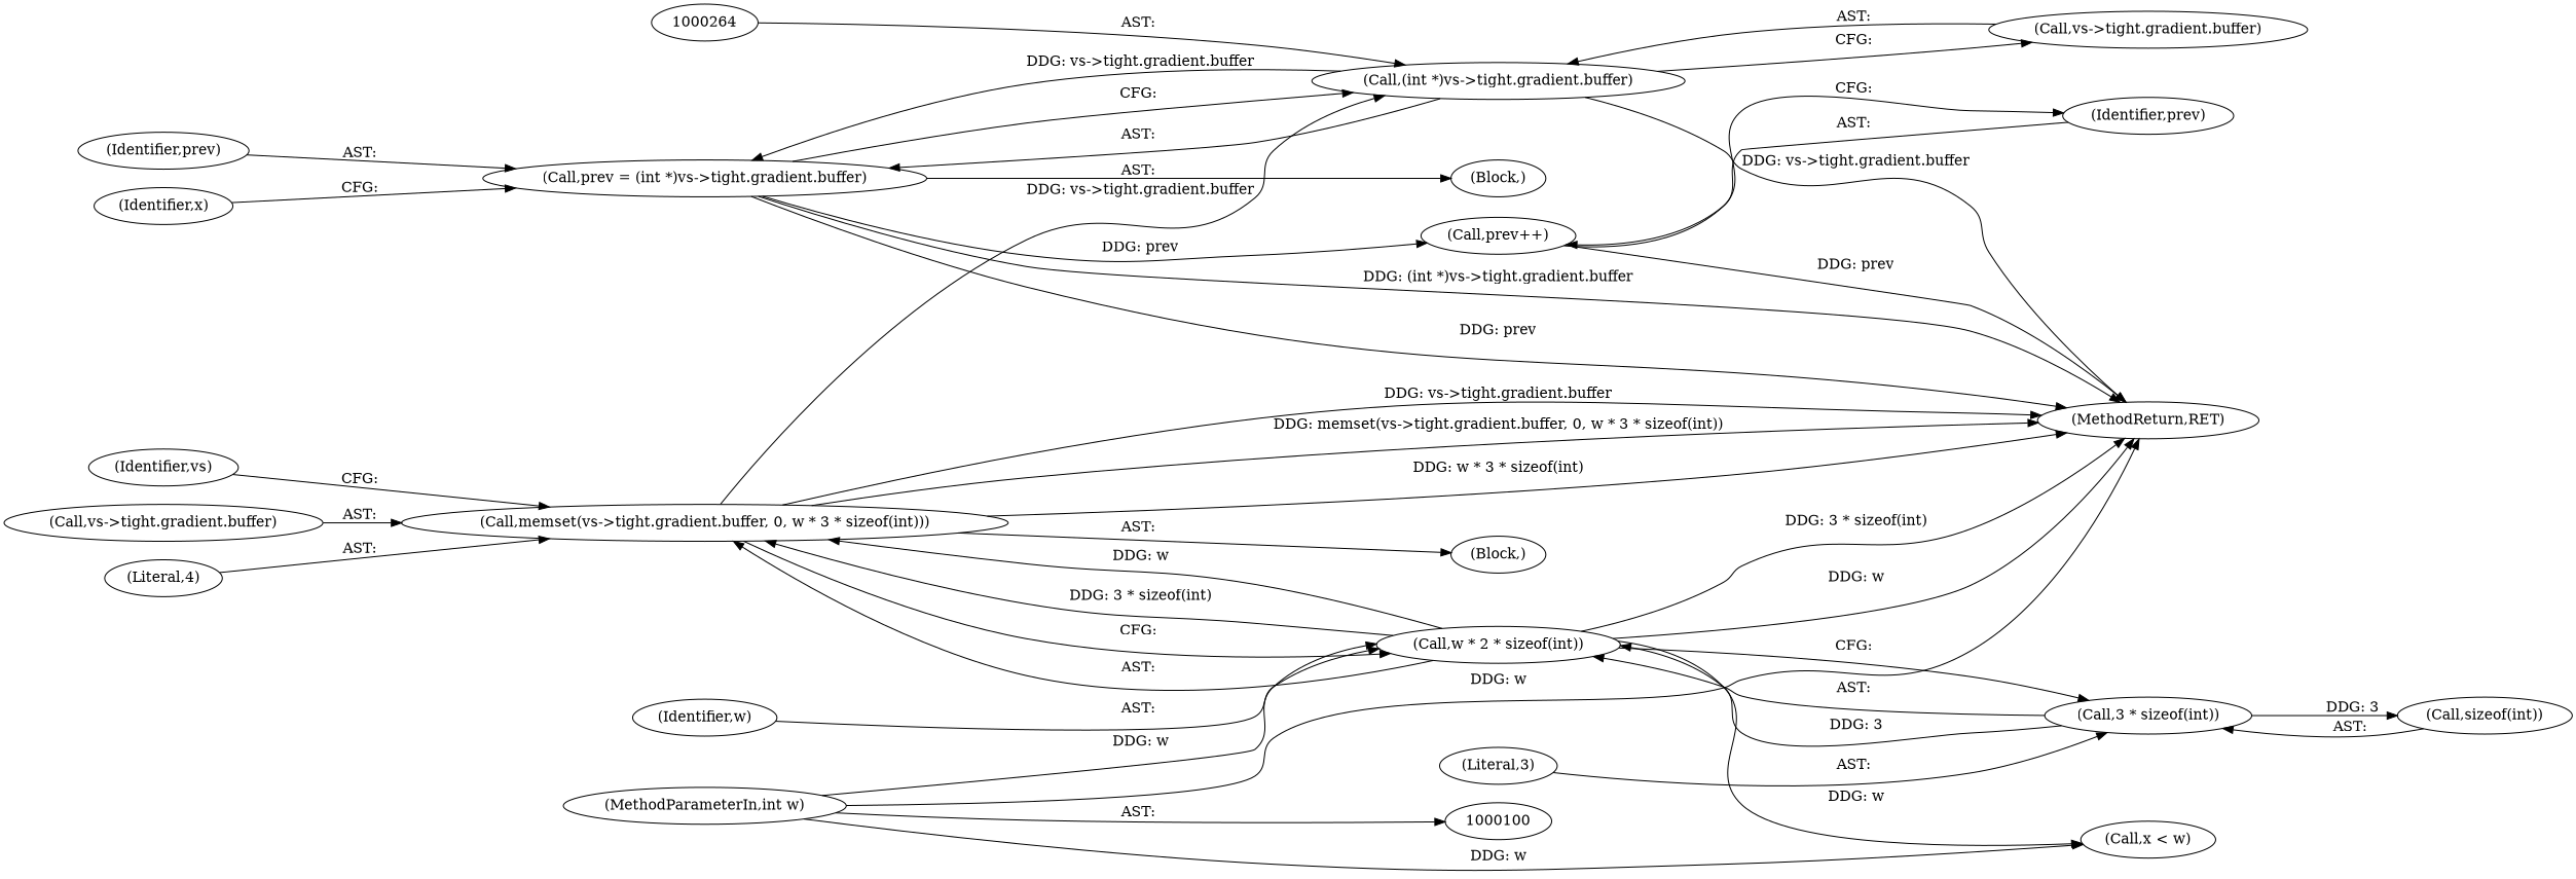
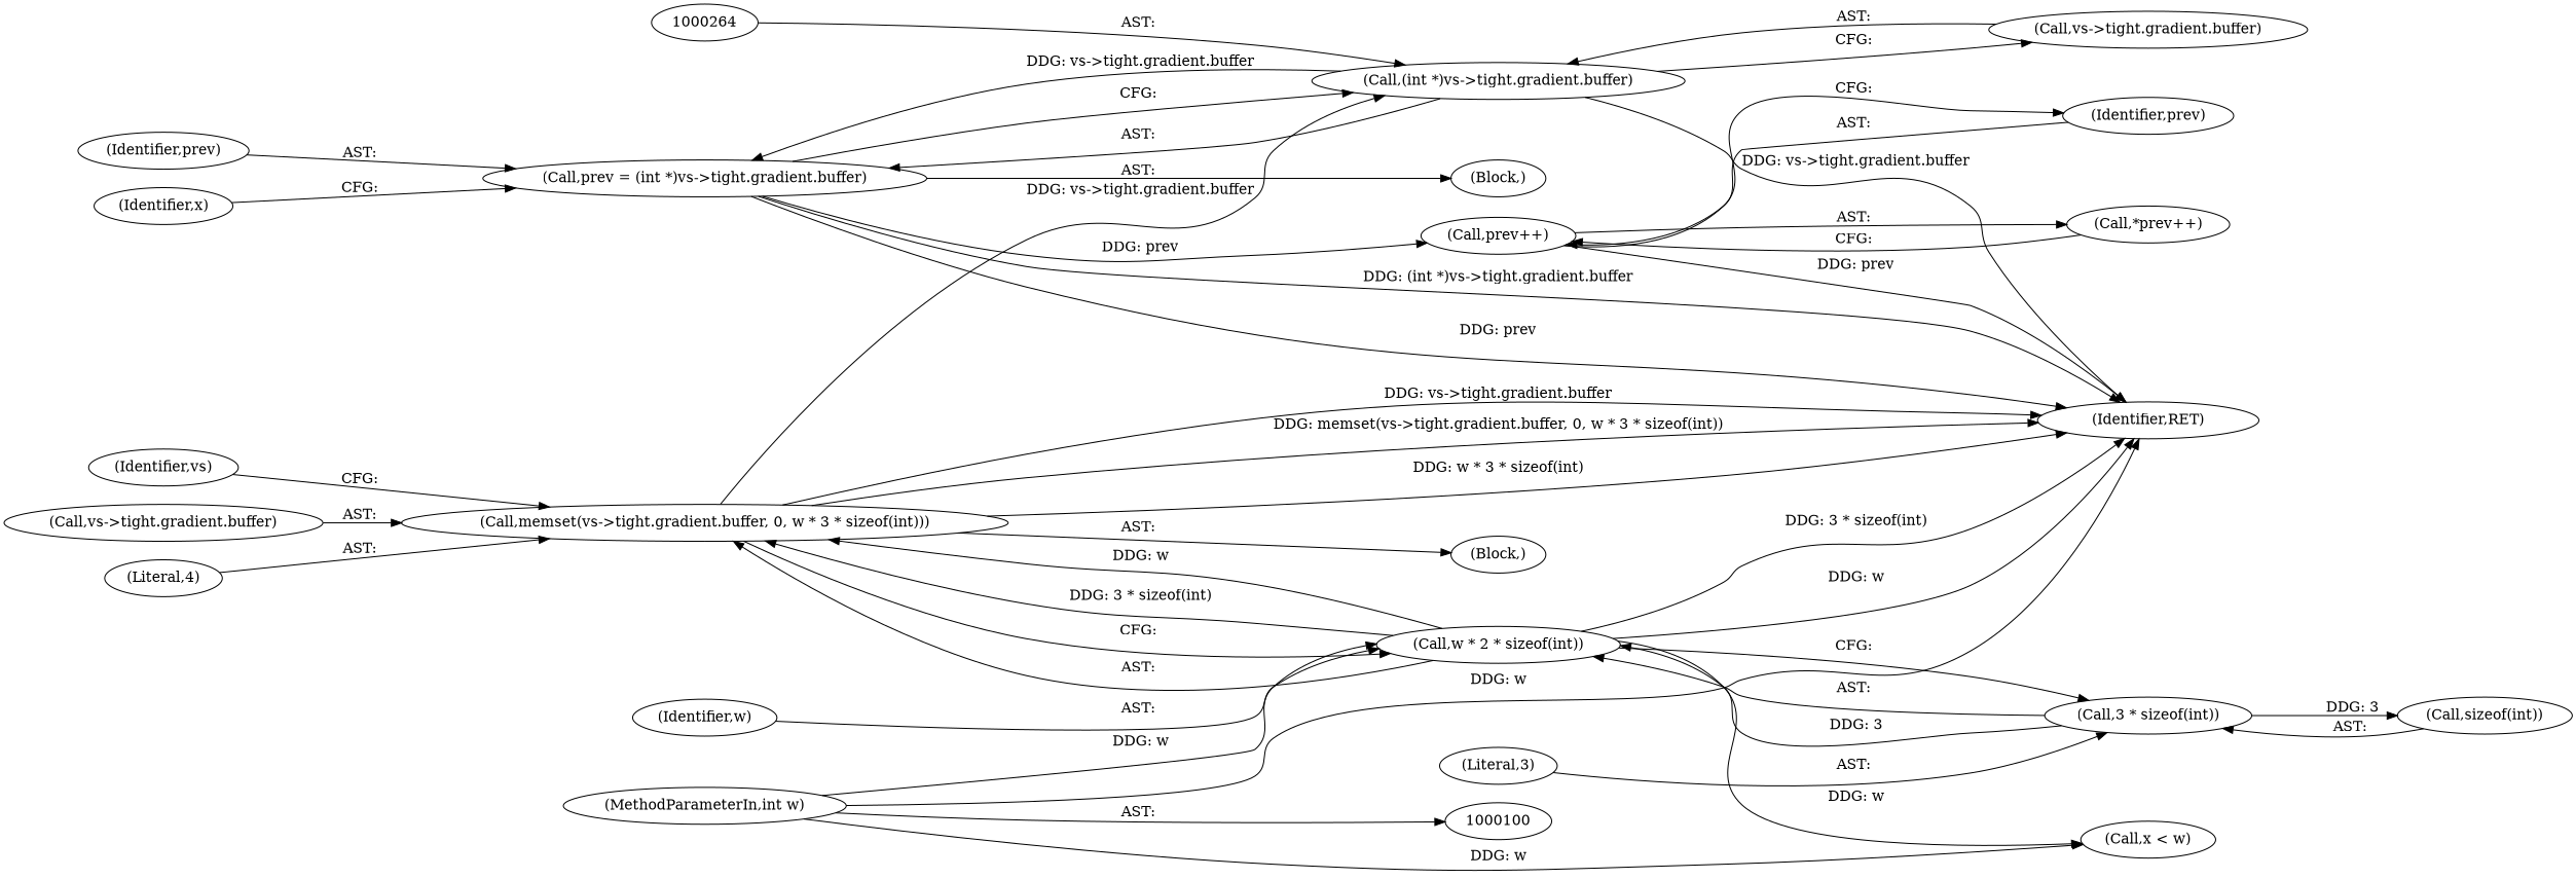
  digraph {
    rankdir=LR
    n1 [label="(Call,prev++)"]
-   n2 [label="(MethodReturn,RET)"]
+   n2 [label="(Identifier,RET)"]
+   n3 [label="(Call,*prev++)"]
    n4 [label="(Identifier,prev)"]
    n5 [label="(Call,prev = (int *)vs->tight.gradient.buffer)"]
    n6 [label="(Call,(int *)vs->tight.gradient.buffer)"]
    n7 [label="(Block,)"]
    n8 [label="(Call,vs->tight.gradient.buffer)"]
    n9 [label="(Call,memset(vs->tight.gradient.buffer, 0, w * 3 * sizeof(int)))"]
    n10 [label="(Call,w * 2 * sizeof(int))"]
    n11 [label="(Block,)"]
    n12 [label="(Call,3 * sizeof(int))"]
    n13 [label="(Call,x < w)"]
    n14 [label="(Call,sizeof(int))"]
    n15 [label="(MethodParameterIn,int w)"]
    1000100
    n17 [label="(Identifier,w)"]
    n18 [label="(Identifier,prev)"]
    n19 [label="(Literal,3)"]
    n20 [label="(Call,vs->tight.gradient.buffer)"]
    n21 [label="(Literal,4)"]
    n22 [label="(Identifier,vs)"]
    n23 [label="(Identifier,x)"]
    1000264
    n1 -> n2 [label="DDG: prev"]
+   n1 -> n3 [label="AST: "]
    n1 -> n4 [label="CFG: "]
+   n3 -> n1 [label="CFG: "]
    n4 -> n1 [label="AST: "]
    n5 -> n1 [label="DDG: prev"]
    n5 -> n2 [label="DDG: (int *)vs->tight.gradient.buffer"]
    n5 -> n2 [label="DDG: prev"]
    n5 -> n6 [label="CFG: "]
    n5 -> n7 [label="AST: "]
    n6 -> n2 [label="DDG: vs->tight.gradient.buffer"]
    n6 -> n5 [label="AST: "]
    n6 -> n5 [label="DDG: vs->tight.gradient.buffer"]
    n6 -> n8 [label="CFG: "]
    n8 -> n6 [label="AST: "]
    n9 -> n2 [label="DDG: memset(vs->tight.gradient.buffer, 0, w * 3 * sizeof(int))"]
    n9 -> n2 [label="DDG: w * 3 * sizeof(int)"]
    n9 -> n2 [label="DDG: vs->tight.gradient.buffer"]
    n9 -> n6 [label="DDG: vs->tight.gradient.buffer"]
    n9 -> n10 [label="CFG: "]
    n9 -> n11 [label="AST: "]
    n10 -> n2 [label="DDG: 3 * sizeof(int)"]
    n10 -> n2 [label="DDG: w"]
    n10 -> n9 [label="AST: "]
    n10 -> n9 [label="DDG: w"]
    n10 -> n9 [label="DDG: 3 * sizeof(int)"]
    n10 -> n12 [label="CFG: "]
    n10 -> n13 [label="DDG: w"]
    n12 -> n10 [label="AST: "]
    n12 -> n10 [label="DDG: 3"]
    n12 -> n14 [label="DDG: 3"]
    n14 -> n12 [label="AST: "]
    n15 -> n2 [label="DDG: w"]
    n15 -> n10 [label="DDG: w"]
    n15 -> n13 [label="DDG: w"]
    n15 -> 1000100 [label="AST: "]
    n17 -> n10 [label="AST: "]
    n18 -> n5 [label="AST: "]
    n19 -> n12 [label="AST: "]
    n20 -> n9 [label="AST: "]
    n21 -> n9 [label="AST: "]
    n22 -> n9 [label="CFG: "]
    n23 -> n5 [label="CFG: "]
    1000264 -> n6 [label="AST: "]
  }
